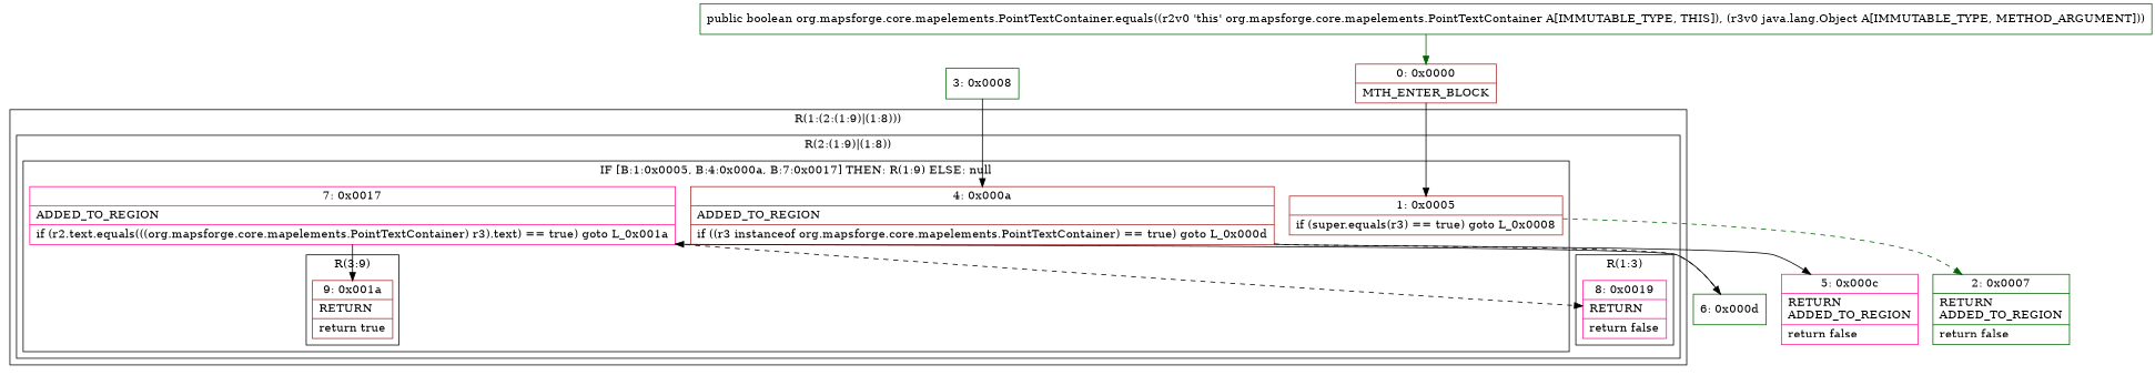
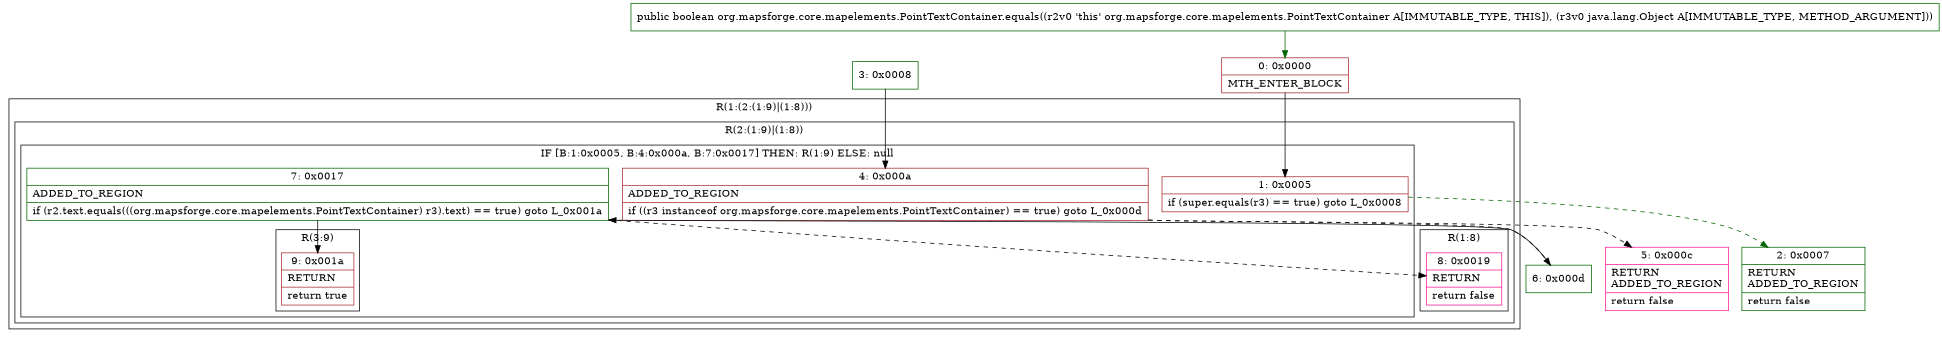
  digraph {
    node [color=darkgreen shape=record]
    edge [color=black]
    n1 [color=brown label="{9\:\ 0x001a|RETURN\l|return true\l}"]
    n2 [color=brown label="{1\:\ 0x0005|if (super.equals(r3) == true) goto L_0x0008\l}"]
    n3 [color=brown label="{4\:\ 0x000a|ADDED_TO_REGION\l|if ((r3 instanceof org.mapsforge.core.mapelements.PointTextContainer) == true) goto L_0x000d\l}"]
-   n4 [color=deeppink label="{7\:\ 0x0017|ADDED_TO_REGION\l|if (r2.text.equals(((org.mapsforge.core.mapelements.PointTextContainer) r3).text) == true) goto L_0x001a\l}"]
+   n4 [label="{7\:\ 0x0017|ADDED_TO_REGION\l|if (r2.text.equals(((org.mapsforge.core.mapelements.PointTextContainer) r3).text) == true) goto L_0x001a\l}"]
    n5 [color=deeppink label="{8\:\ 0x0019|RETURN\l|return false\l}"]
    n6 [label="{2\:\ 0x0007|RETURN\lADDED_TO_REGION\l|return false\l}"]
    n7 [color=deeppink label="{5\:\ 0x000c|RETURN\lADDED_TO_REGION\l|return false\l}"]
    n8 [label="{6\:\ 0x000d}"]
    n9 [label="{3\:\ 0x0008}"]
    n10 [color=brown label="{0\:\ 0x0000|MTH_ENTER_BLOCK\l}"]
    n11 [label="{public boolean org.mapsforge.core.mapelements.PointTextContainer.equals((r2v0 'this' org.mapsforge.core.mapelements.PointTextContainer A[IMMUTABLE_TYPE, THIS]), (r3v0 java.lang.Object A[IMMUTABLE_TYPE, METHOD_ARGUMENT])) }"]
    subgraph cluster_1 {
      label="R(1:(2:(1:9)|(1:8)))"
      subgraph cluster_2 {
        label="R(2:(1:9)|(1:8))"
        subgraph cluster_3 {
          label="IF [B:1:0x0005, B:4:0x000a, B:7:0x0017] THEN: R(1:9) ELSE: null"
          n2
          n3
          n4
          subgraph cluster_4 {
            label="R(3:9)"
            n1
          }
        }
        subgraph cluster_5 {
-         label="R(1:3)"
+         label="R(1:8)"
          n5
        }
      }
    }
    n2 -> n6 [color=darkgreen style=dashed]
-   n3 -> n7 [style=solid]
+   n3 -> n7 [style=dashed]
    n3 -> n8 [style=dashed]
    n4 -> n1
    n4 -> n5 [style=dashed]
    n8 -> n4
    n9 -> n3
    n10 -> n2
    n11 -> n10 [color=darkgreen]
  }
